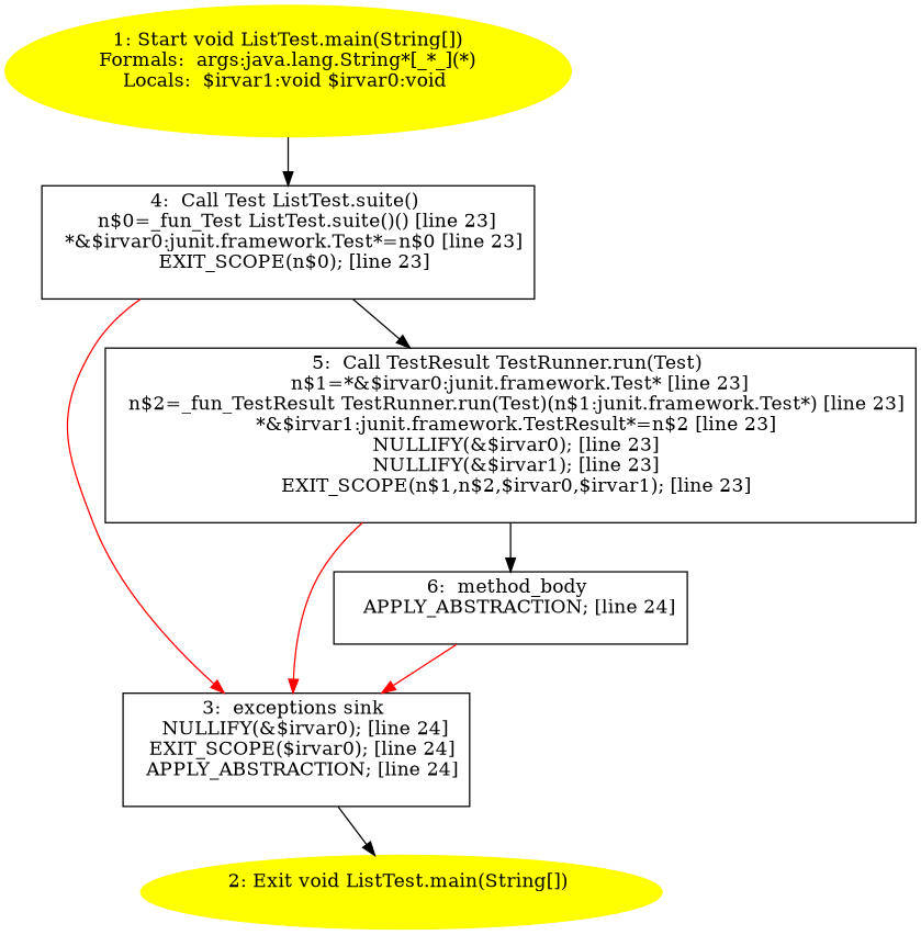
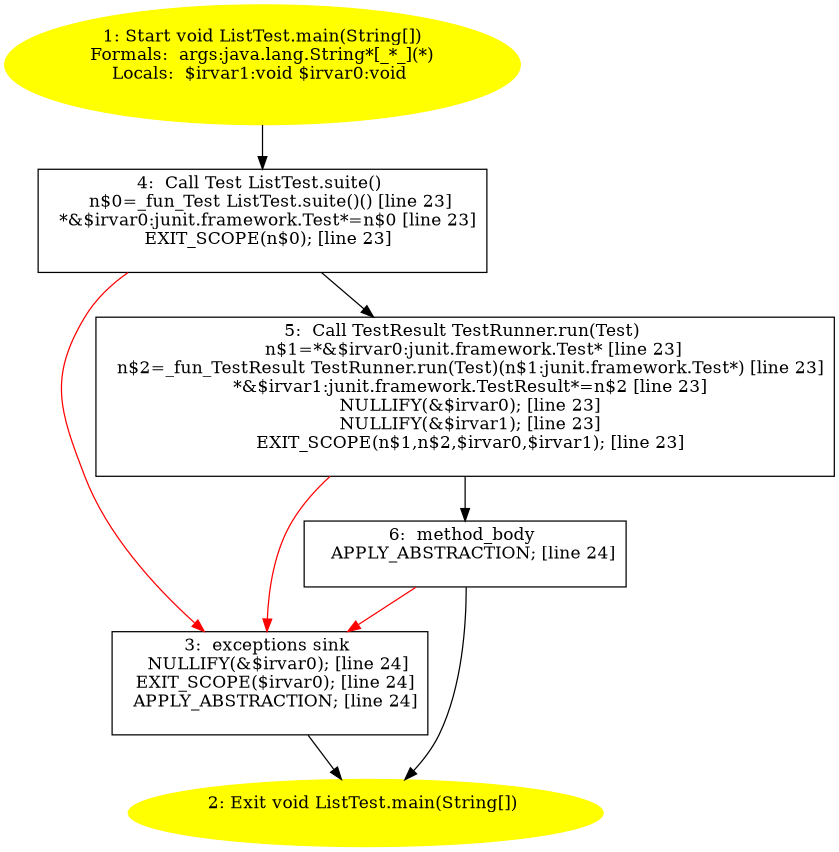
  digraph {
    node [shape=box]
    n1 [color=yellow label="1: Start void ListTest.main(String[])\nFormals:  args:java.lang.String*[_*_](*)\nLocals:  $irvar1:void $irvar0:void \n  " style=filled shape=""]
    n2 [label="4:  Call Test ListTest.suite() \n   n$0=_fun_Test ListTest.suite()() [line 23]\n  *&$irvar0:junit.framework.Test*=n$0 [line 23]\n  EXIT_SCOPE(n$0); [line 23]\n "]
    n3 [label="3:  exceptions sink \n   NULLIFY(&$irvar0); [line 24]\n  EXIT_SCOPE($irvar0); [line 24]\n  APPLY_ABSTRACTION; [line 24]\n "]
    n4 [label="5:  Call TestResult TestRunner.run(Test) \n   n$1=*&$irvar0:junit.framework.Test* [line 23]\n  n$2=_fun_TestResult TestRunner.run(Test)(n$1:junit.framework.Test*) [line 23]\n  *&$irvar1:junit.framework.TestResult*=n$2 [line 23]\n  NULLIFY(&$irvar0); [line 23]\n  NULLIFY(&$irvar1); [line 23]\n  EXIT_SCOPE(n$1,n$2,$irvar0,$irvar1); [line 23]\n "]
    n5 [color=yellow label="2: Exit void ListTest.main(String[]) \n  " style=filled shape=""]
    n6 [label="6:  method_body \n   APPLY_ABSTRACTION; [line 24]\n "]
    n1 -> n2
    n2 -> n3 [color=red]
    n2 -> n4
    n3 -> n5
    n4 -> n3 [color=red]
    n4 -> n6
    n6 -> n3 [color=red]
+   n6 -> n5
  }
